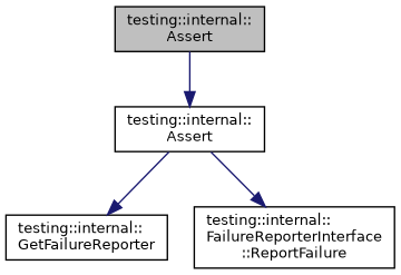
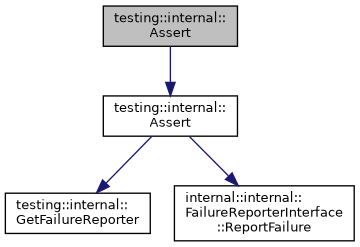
  digraph {
    rankdir=TB
    node [color=black fontname=Helvetica fontsize=10 shape=record]
    edge [color=midnightblue fontname=Helvetica fontsize=10 labelfontname=Helvetica labelfontsize=10 style=solid]
    n1 [fillcolor=grey75 fontcolor=black height=0.2 label="testing::internal::\lAssert" style=filled width=0.4]
    n2 [height=0.2 label="testing::internal::\lAssert" width=0.4]
    n3 [height=0.2 label="testing::internal::\lGetFailureReporter" width=0.4]
-   n4 [height=0.2 label="testing::internal::\lFailureReporterInterface\l::ReportFailure" width=0.4]
+   n4 [height=0.2 label="internal::internal::\lFailureReporterInterface\l::ReportFailure" width=0.4]
    n1 -> n2
    n2 -> n3
    n2 -> n4
  }
